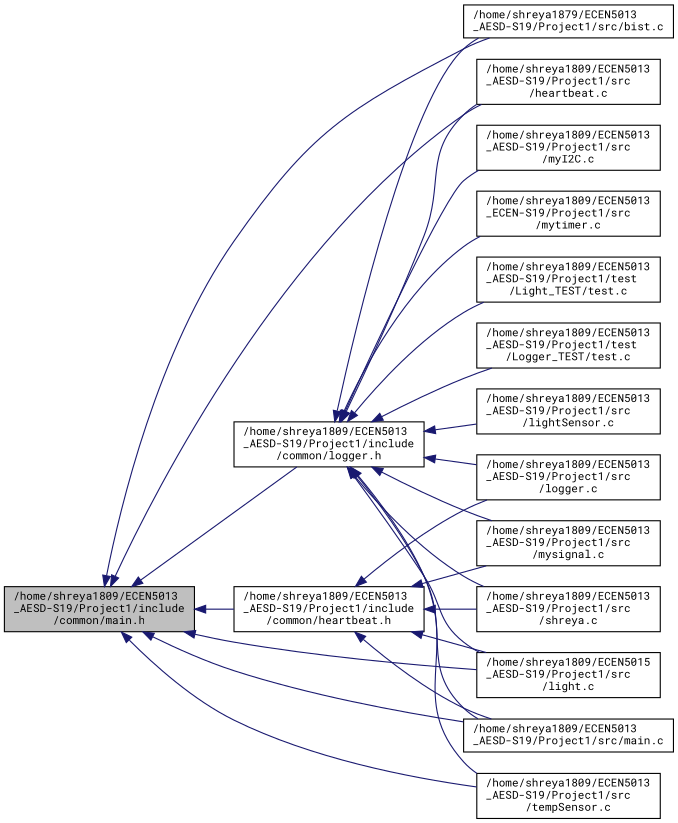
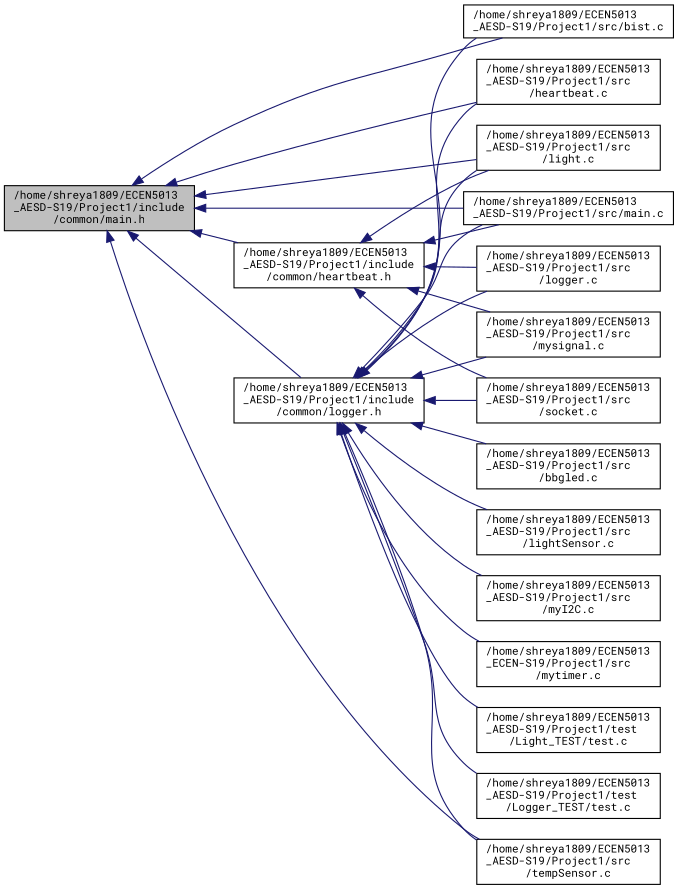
  digraph {
    fontname="Roboto Mono"
    rankdir=LR
    node [color=black fillcolor=white fontname="Roboto Mono" fontsize=10 shape=record style=filled]
    edge [color=midnightblue dir=back fontname="Roboto Mono" fontsize=10 labelfontname=Helvetica labelfontsize=10 style=solid]
    n1 [fillcolor=grey75 fontcolor=black height=0.2 label="/home/shreya1809/ECEN5013\l_AESD-S19/Project1/include\l/common/main.h" width=0.4]
-   n2 [height=0.2 label="/home/shreya1879/ECEN5013\l_AESD-S19/Project1/src/bist.c" width=0.4]
+   n2 [height=0.2 label="/home/shreya1809/ECEN5013\l_AESD-S19/Project1/src/bist.c" width=0.4]
    n3 [height=0.2 label="/home/shreya1809/ECEN5013\l_AESD-S19/Project1/src\l/heartbeat.c" width=0.4]
-   n4 [height=0.2 label="/home/shreya1809/ECEN5015\l_AESD-S19/Project1/src\l/light.c" width=0.4]
+   n4 [height=0.2 label="/home/shreya1809/ECEN5013\l_AESD-S19/Project1/src\l/light.c" width=0.4]
    n5 [height=0.2 label="/home/shreya1809/ECEN5013\l_AESD-S19/Project1/src/main.c" width=0.4]
    n6 [height=0.2 label="/home/shreya1809/ECEN5013\l_AESD-S19/Project1/src\l/tempSensor.c" width=0.4]
    n7 [height=0.2 label="/home/shreya1809/ECEN5013\l_AESD-S19/Project1/include\l/common/heartbeat.h" width=0.4]
    n8 [height=0.2 label="/home/shreya1809/ECEN5013\l_AESD-S19/Project1/include\l/common/logger.h" width=0.4]
    n9 [height=0.2 label="/home/shreya1809/ECEN5013\l_AESD-S19/Project1/src\l/logger.c" width=0.4]
    n10 [height=0.2 label="/home/shreya1809/ECEN5013\l_AESD-S19/Project1/src\l/mysignal.c" width=0.4]
-   n11 [height=0.2 label="/home/shreya1809/ECEN5013\l_AESD-S19/Project1/src\l/shreya.c" width=0.4]
+   n11 [height=0.2 label="/home/shreya1809/ECEN5013\l_AESD-S19/Project1/src\l/socket.c" width=0.4]
+   n12 [height=0.2 label="/home/shreya1809/ECEN5013\l_AESD-S19/Project1/src\l/bbgled.c" width=0.4]
    n13 [height=0.2 label="/home/shreya1809/ECEN5013\l_AESD-S19/Project1/src\l/lightSensor.c" width=0.4]
    n14 [height=0.2 label="/home/shreya1809/ECEN5013\l_AESD-S19/Project1/src\l/myI2C.c" width=0.4]
    n15 [height=0.2 label="/home/shreya1809/ECEN5013\l_ECEN-S19/Project1/src\l/mytimer.c" width=0.4]
    n16 [height=0.2 label="/home/shreya1809/ECEN5013\l_AESD-S19/Project1/test\l/Light_TEST/test.c" width=0.4]
    n17 [height=0.2 label="/home/shreya1809/ECEN5013\l_AESD-S19/Project1/test\l/Logger_TEST/test.c" width=0.4]
    n1 -> n2
    n1 -> n3
    n1 -> n4
    n1 -> n5
    n1 -> n6
    n1 -> n7
    n1 -> n8
    n7 -> n4
    n7 -> n5
    n7 -> n9
    n7 -> n10
    n7 -> n11
    n8 -> n2
    n8 -> n3
    n8 -> n4
    n8 -> n5
    n8 -> n6
    n8 -> n9
    n8 -> n10
    n8 -> n11
+   n8 -> n12
    n8 -> n13
    n8 -> n14
    n8 -> n15
    n8 -> n16
    n8 -> n17
  }
